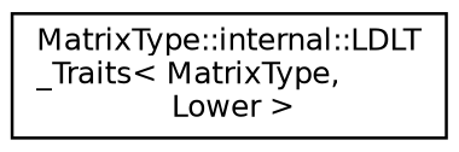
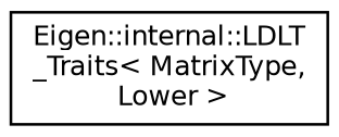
  digraph {
    rankdir=LR
-   n1 [color=black fillcolor=white fontname=Helvetica fontsize=10 height=0.2 label="MatrixType::internal::LDLT\l_Traits\< MatrixType,\l Lower \>" shape=record style=filled width=0.4]
+   n1 [color=black fillcolor=white fontname=Helvetica fontsize=10 height=0.2 label="Eigen::internal::LDLT\l_Traits\< MatrixType,\l Lower \>" shape=record style=filled width=0.4]
  }
